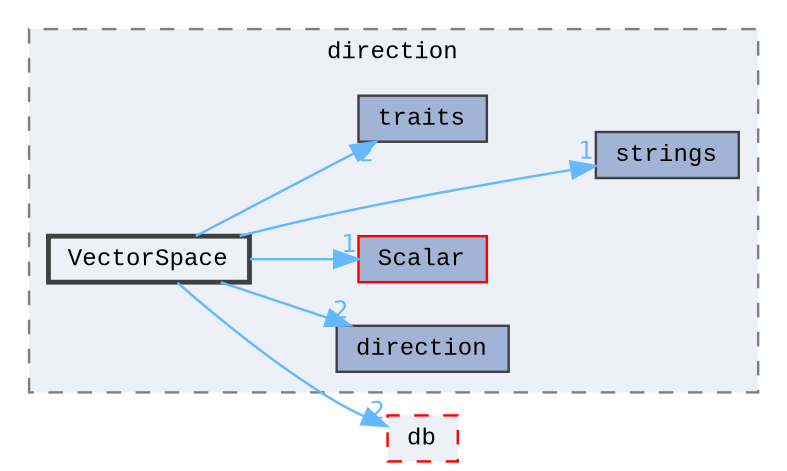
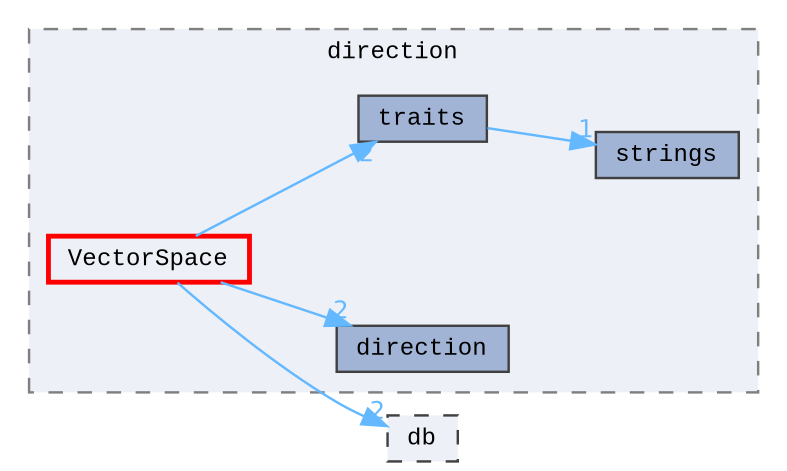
  digraph {
    compound=true
    fontname="Liberation Mono"
    rankdir=LR
    node [color=grey25 fillcolor="#a2b4d6" fontname="Liberation Mono" fontsize=10 shape=box style=filled]
    edge [color=steelblue1 fontcolor=steelblue1 fontname="Liberation Mono" fontsize=10 headlabel=2 labeldistance=1.5 labelfontname=Helvetica labelfontsize=10]
    n1 [height=0.2 label=direction width=0.4]
-   n2 [color=red height=0.2 label=Scalar width=0.4]
    n3 [height=0.2 label=strings width=0.4]
    n4 [height=0.2 label=traits width=0.4]
-   n5 [fillcolor="#edf0f7" height=0.2 label=VectorSpace style="filled,bold" width=0.4]
-   n6 [color=red fillcolor="#edf0f7" height=0.2 label=db style="filled,dashed" width=0.4]
+   n5 [color=red fillcolor="#edf0f7" height=0.2 label=VectorSpace style="filled,bold" width=0.4]
+   n6 [fillcolor="#edf0f7" height=0.2 label=db style="filled,dashed" width=0.4]
    subgraph cluster_1 {
      bgcolor="#edf0f7"
      fontsize=10
      label=direction
      pencolor=grey50
      style="filled,dashed"
      n1
-     n2
      n3
      n4
      n5
    }
    n5 -> n1
-   n5 -> n2 [headlabel=1]
-   n5 -> n3 [headlabel=1]
+   n4 -> n3 [headlabel=1]
    n5 -> n4
    n5 -> n6
  }
